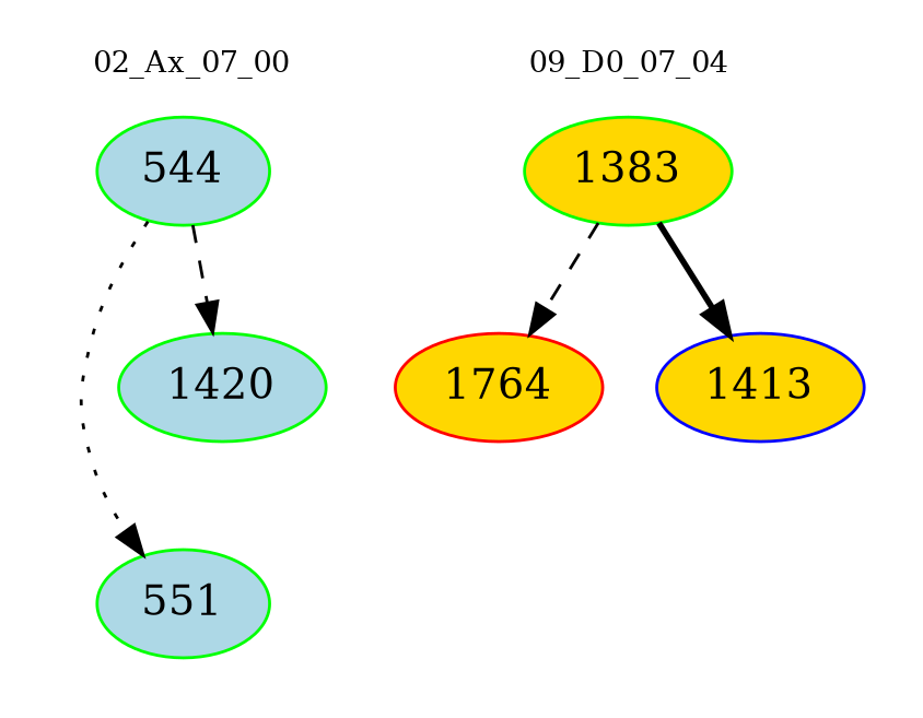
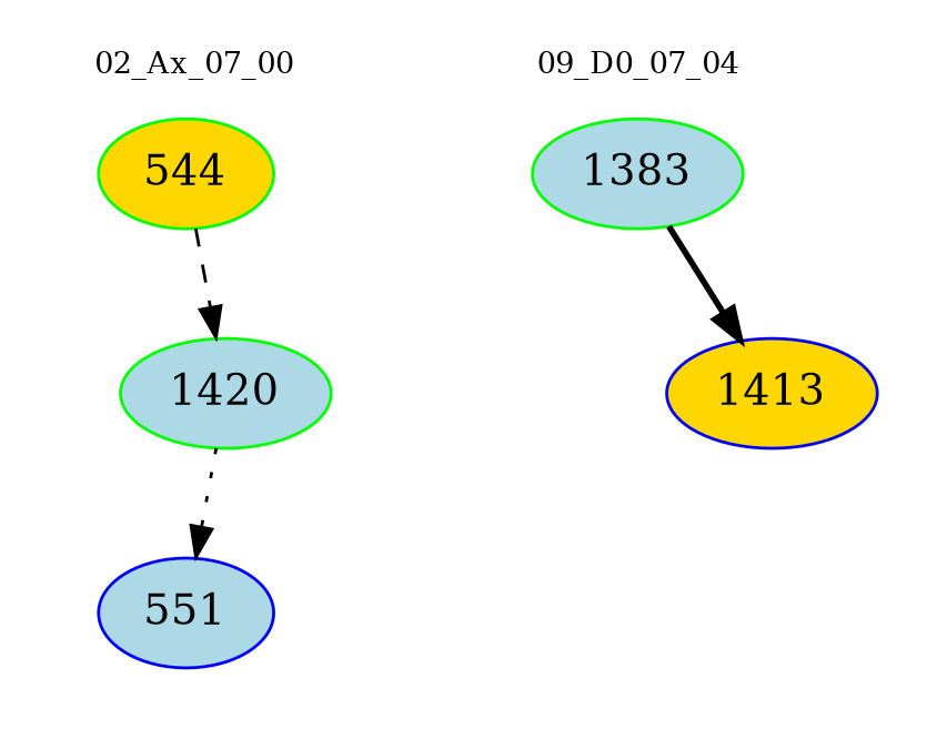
  digraph {
    node [color=green fillcolor=gold style=filled]
    edge [color=black style=dashed]
-   n1 [fillcolor=lightblue label=544]
-   n2 [fillcolor=lightblue label=551]
+   n1 [label=544]
+   n2 [color=blue fillcolor=lightblue label=551]
    n3 [fillcolor=lightblue label=1420]
-   n4 [label=1383]
-   n5 [color=red label=1764]
+   n4 [fillcolor=lightblue label=1383]
    n6 [color=blue label=1413]
    subgraph cluster_1 {
      color=white
      fontsize=10
      label="02_Ax_07_00"
      n1
      n2
      n3
    }
    subgraph cluster_2 {
      color=white
      fontsize=10
      label="09_D0_07_04"
      n4
-     n5
      n6
    }
-   n1 -> n2 [style=dotted]
+   n3 -> n2 [style=dotted]
    n1 -> n3
-   n4 -> n5
    n4 -> n6 [style=bold]
  }
